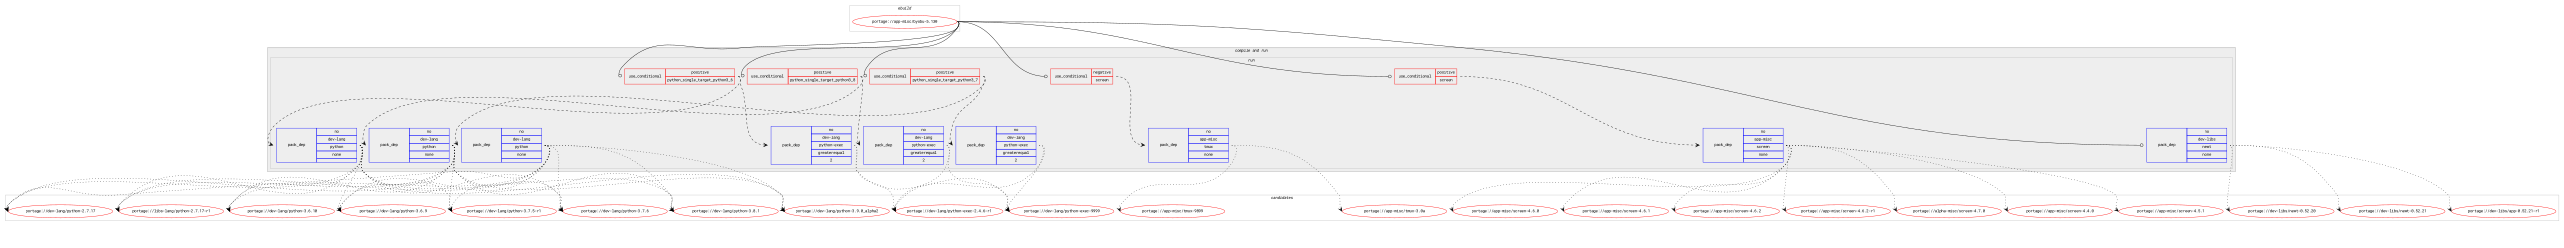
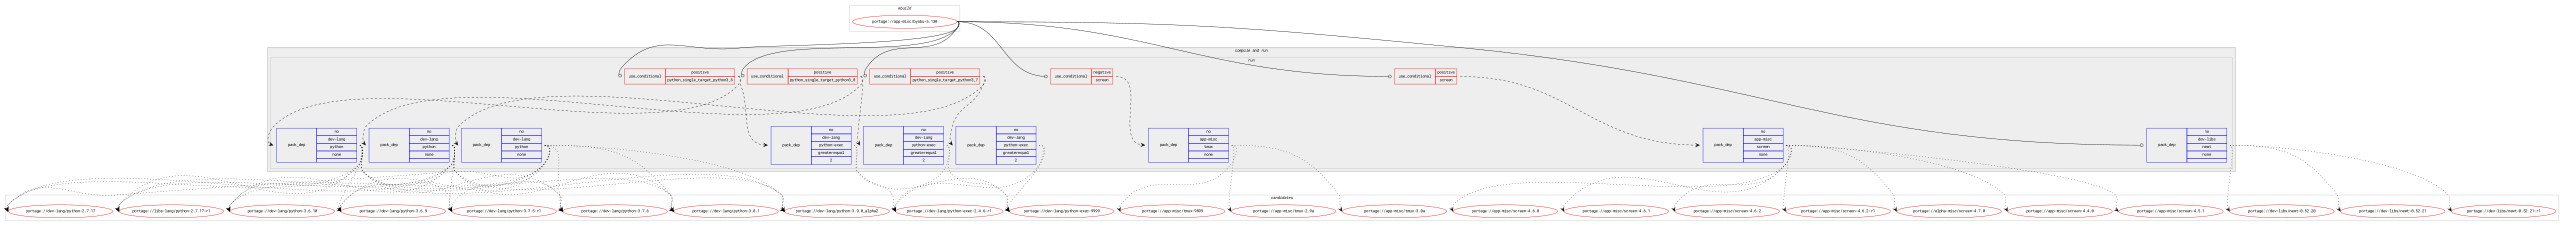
  digraph {
    compound=true
    concentrate=true
    fontname="Roboto Mono"
    fontsize=10
    newrank=true
    rankdir=TB
    ranksep=1.5
    node [color=red fontname="Roboto Mono" fontsize=10]
    edge [arrowhead=vee fontname="Roboto Mono" headport=w style=dotted tailport=e weight=100]
    n1 [label="portage://app-misc/byobu-5.130" width=4]
    n2 [color=blue label=<<TABLE BORDER="0" CELLBORDER="1" CELLSPACING="0" CELLPADDING="4" WIDTH="220"><TR><TD ROWSPAN="6" CELLPADDING="30">pack_dep</TD></TR><TR><TD WIDTH="110">no</TD></TR><TR><TD>app-misc</TD></TR><TR><TD>tmux</TD></TR><TR><TD>none</TD></TR><TR><TD></TD></TR></TABLE>> shape=none]
    n3 [label=<<TABLE BORDER="0" CELLBORDER="1" CELLSPACING="0" CELLPADDING="4"><TR><TD ROWSPAN="3" CELLPADDING="10">use_conditional</TD></TR><TR><TD>negative</TD></TR><TR><TD>screen</TD></TR></TABLE>> shape=none]
    n4 [color=blue label=<<TABLE BORDER="0" CELLBORDER="1" CELLSPACING="0" CELLPADDING="4" WIDTH="220"><TR><TD ROWSPAN="6" CELLPADDING="30">pack_dep</TD></TR><TR><TD WIDTH="110">no</TD></TR><TR><TD>dev-lang</TD></TR><TR><TD>python</TD></TR><TR><TD>none</TD></TR><TR><TD></TD></TR></TABLE>> shape=none]
    n5 [color=blue label=<<TABLE BORDER="0" CELLBORDER="1" CELLSPACING="0" CELLPADDING="4" WIDTH="220"><TR><TD ROWSPAN="6" CELLPADDING="30">pack_dep</TD></TR><TR><TD WIDTH="110">no</TD></TR><TR><TD>dev-lang</TD></TR><TR><TD>python-exec</TD></TR><TR><TD>greaterequal</TD></TR><TR><TD>2</TD></TR></TABLE>> shape=none]
    n6 [label=<<TABLE BORDER="0" CELLBORDER="1" CELLSPACING="0" CELLPADDING="4"><TR><TD ROWSPAN="3" CELLPADDING="10">use_conditional</TD></TR><TR><TD>positive</TD></TR><TR><TD>python_single_target_python3_6</TD></TR></TABLE>> shape=none]
    n7 [color=blue label=<<TABLE BORDER="0" CELLBORDER="1" CELLSPACING="0" CELLPADDING="4" WIDTH="220"><TR><TD ROWSPAN="6" CELLPADDING="30">pack_dep</TD></TR><TR><TD WIDTH="110">no</TD></TR><TR><TD>dev-lang</TD></TR><TR><TD>python</TD></TR><TR><TD>none</TD></TR><TR><TD></TD></TR></TABLE>> shape=none]
    n8 [color=blue label=<<TABLE BORDER="0" CELLBORDER="1" CELLSPACING="0" CELLPADDING="4" WIDTH="220"><TR><TD ROWSPAN="6" CELLPADDING="30">pack_dep</TD></TR><TR><TD WIDTH="110">no</TD></TR><TR><TD>dev-lang</TD></TR><TR><TD>python-exec</TD></TR><TR><TD>greaterequal</TD></TR><TR><TD>2</TD></TR></TABLE>> shape=none]
    n9 [label=<<TABLE BORDER="0" CELLBORDER="1" CELLSPACING="0" CELLPADDING="4"><TR><TD ROWSPAN="3" CELLPADDING="10">use_conditional</TD></TR><TR><TD>positive</TD></TR><TR><TD>python_single_target_python3_7</TD></TR></TABLE>> shape=none]
    n10 [color=blue label=<<TABLE BORDER="0" CELLBORDER="1" CELLSPACING="0" CELLPADDING="4" WIDTH="220"><TR><TD ROWSPAN="6" CELLPADDING="30">pack_dep</TD></TR><TR><TD WIDTH="110">no</TD></TR><TR><TD>dev-lang</TD></TR><TR><TD>python</TD></TR><TR><TD>none</TD></TR><TR><TD></TD></TR></TABLE>> shape=none]
    n11 [color=blue label=<<TABLE BORDER="0" CELLBORDER="1" CELLSPACING="0" CELLPADDING="4" WIDTH="220"><TR><TD ROWSPAN="6" CELLPADDING="30">pack_dep</TD></TR><TR><TD WIDTH="110">no</TD></TR><TR><TD>dev-lang</TD></TR><TR><TD>python-exec</TD></TR><TR><TD>greaterequal</TD></TR><TR><TD>2</TD></TR></TABLE>> shape=none]
    n12 [label=<<TABLE BORDER="0" CELLBORDER="1" CELLSPACING="0" CELLPADDING="4"><TR><TD ROWSPAN="3" CELLPADDING="10">use_conditional</TD></TR><TR><TD>positive</TD></TR><TR><TD>python_single_target_python3_8</TD></TR></TABLE>> shape=none]
    n13 [color=blue label=<<TABLE BORDER="0" CELLBORDER="1" CELLSPACING="0" CELLPADDING="4" WIDTH="220"><TR><TD ROWSPAN="6" CELLPADDING="30">pack_dep</TD></TR><TR><TD WIDTH="110">no</TD></TR><TR><TD>app-misc</TD></TR><TR><TD>screen</TD></TR><TR><TD>none</TD></TR><TR><TD></TD></TR></TABLE>> shape=none]
    n14 [label=<<TABLE BORDER="0" CELLBORDER="1" CELLSPACING="0" CELLPADDING="4"><TR><TD ROWSPAN="3" CELLPADDING="10">use_conditional</TD></TR><TR><TD>positive</TD></TR><TR><TD>screen</TD></TR></TABLE>> shape=none]
    n15 [color=blue label=<<TABLE BORDER="0" CELLBORDER="1" CELLSPACING="0" CELLPADDING="4" WIDTH="220"><TR><TD ROWSPAN="6" CELLPADDING="30">pack_dep</TD></TR><TR><TD WIDTH="110">no</TD></TR><TR><TD>dev-libs</TD></TR><TR><TD>newt</TD></TR><TR><TD>none</TD></TR><TR><TD></TD></TR></TABLE>> shape=none]
    n16 [label="portage://app-misc/tmux-9899" width=4]
    n17 [label="portage://app-misc/tmux-3.0a" width=4]
+   n18 [label="portage://app-misc/tmux-2.9a" width=4]
    n19 [label="portage://dev-lang/python-3.9.0_alpha2" width=4]
    n20 [label="portage://dev-lang/python-3.8.1" width=4]
    n21 [label="portage://dev-lang/python-3.7.6" width=4]
    n22 [label="portage://dev-lang/python-3.7.5-r1" width=4]
    n23 [label="portage://dev-lang/python-3.6.9" width=4]
    n24 [label="portage://dev-lang/python-3.6.10" width=4]
    n25 [label="portage://libs-lang/python-2.7.17-r1" width=4]
    n26 [label="portage://dev-lang/python-2.7.17" width=4]
    n27 [label="portage://dev-lang/python-exec-9999" width=4]
    n28 [label="portage://dev-lang/python-exec-2.4.6-r1" width=4]
    n29 [label="portage://alpha-misc/screen-4.7.0" width=4]
    n30 [label="portage://app-misc/screen-4.6.2-r1" width=4]
    n31 [label="portage://app-misc/screen-4.6.2" width=4]
    n32 [label="portage://app-misc/screen-4.6.1" width=4]
    n33 [label="portage://app-misc/screen-4.6.0" width=4]
    n34 [label="portage://app-misc/screen-4.5.1" width=4]
    n35 [label="portage://app-misc/screen-4.4.0" width=4]
-   n36 [label="portage://dev-libs/app-0.52.21-r1" width=4]
+   n36 [label="portage://dev-libs/newt-0.52.21-r1" width=4]
    n37 [label="portage://dev-libs/newt-0.52.21" width=4]
    n38 [label="portage://dev-libs/newt-0.52.20" width=4]
    subgraph cluster_1 {
      color=gray
      label=<<i>ebuild</i>>
      n1
    }
    subgraph cluster_2 {
      color=gray
      label=<<i>dependencies</i>>
      subgraph cluster_3 {
        color=gray
        fillcolor="#eeeeee"
        label=<<i>compile</i>>
        style=filled
      }
      subgraph cluster_4 {
        color=gray
        fillcolor="#eeeeee"
        label=<<i>compile and run</i>>
        style=filled
      }
      subgraph cluster_5 {
        color=gray
        fillcolor="#eeeeee"
        label=<<i>run</i>>
        style=filled
        subgraph sub_6 {
          color=gray
          fillcolor="#eeeeee"
          label=<<i>run</i>>
          style=filled
          n3
          subgraph sub_7 {
            color=gray
            fillcolor="#eeeeee"
            label=<<i>run</i>>
            style=filled
            n2
          }
        }
        subgraph sub_8 {
          color=gray
          fillcolor="#eeeeee"
          label=<<i>run</i>>
          style=filled
          n6
          subgraph sub_9 {
            color=gray
            fillcolor="#eeeeee"
            label=<<i>run</i>>
            style=filled
            n4
          }
          subgraph sub_10 {
            color=gray
            fillcolor="#eeeeee"
            label=<<i>run</i>>
            style=filled
            n5
          }
        }
        subgraph sub_11 {
          color=gray
          fillcolor="#eeeeee"
          label=<<i>run</i>>
          style=filled
          n9
          subgraph sub_12 {
            color=gray
            fillcolor="#eeeeee"
            label=<<i>run</i>>
            style=filled
            n7
          }
          subgraph sub_13 {
            color=gray
            fillcolor="#eeeeee"
            label=<<i>run</i>>
            style=filled
            n8
          }
        }
        subgraph sub_14 {
          color=gray
          fillcolor="#eeeeee"
          label=<<i>run</i>>
          style=filled
          n12
          subgraph sub_15 {
            color=gray
            fillcolor="#eeeeee"
            label=<<i>run</i>>
            style=filled
            n10
          }
          subgraph sub_16 {
            color=gray
            fillcolor="#eeeeee"
            label=<<i>run</i>>
            style=filled
            n11
          }
        }
        subgraph sub_17 {
          color=gray
          fillcolor="#eeeeee"
          label=<<i>run</i>>
          style=filled
          n14
          subgraph sub_18 {
            color=gray
            fillcolor="#eeeeee"
            label=<<i>run</i>>
            style=filled
            n13
          }
        }
        subgraph sub_19 {
          color=gray
          fillcolor="#eeeeee"
          label=<<i>run</i>>
          style=filled
          n15
        }
      }
    }
    subgraph cluster_20 {
      color=gray
      label=<<i>candidates</i>>
      rank=same
      subgraph sub_21 {
        color=black
        label=<<i>candidates</i>>
        nodesep=1
        rank=same
        n16
        n17
+       n18
      }
      subgraph sub_22 {
        color=black
        label=<<i>candidates</i>>
        nodesep=1
        rank=same
        n19
        n20
        n21
        n22
        n23
        n24
        n25
        n26
      }
      subgraph sub_23 {
        color=black
        label=<<i>candidates</i>>
        nodesep=1
        rank=same
        n27
        n28
      }
      subgraph sub_24 {
        color=black
        label=<<i>candidates</i>>
        nodesep=1
        rank=same
        n19
        n20
        n21
        n22
        n23
        n24
        n25
        n26
      }
      subgraph sub_25 {
        color=black
        label=<<i>candidates</i>>
        nodesep=1
        rank=same
        n27
        n28
      }
      subgraph sub_26 {
        color=black
        label=<<i>candidates</i>>
        nodesep=1
        rank=same
        n19
        n20
        n21
        n22
        n23
        n24
        n25
        n26
      }
      subgraph sub_27 {
        color=black
        label=<<i>candidates</i>>
        nodesep=1
        rank=same
        n27
        n28
      }
      subgraph sub_28 {
        color=black
        label=<<i>candidates</i>>
        nodesep=1
        rank=same
        n29
        n30
        n31
        n32
        n33
        n34
        n35
      }
      subgraph sub_29 {
        color=black
        label=<<i>candidates</i>>
        nodesep=1
        rank=same
        n36
        n37
        n38
      }
    }
    n1 -> n3 [arrowhead=odot style=solid weight=20]
    n1 -> n6 [arrowhead=odot style=solid weight=20]
    n1 -> n9 [arrowhead=odot style=solid weight=20]
    n1 -> n12 [arrowhead=odot style=solid weight=20]
    n1 -> n14 [arrowhead=odot style=solid weight=20]
    n1 -> n15 [arrowhead=odot style=solid weight=20]
    n2 -> n16
    n2 -> n17
+   n2 -> n18
    n3 -> n2 [style=dashed weight=20]
    n4 -> n19
    n4 -> n20
    n4 -> n21
    n4 -> n22
    n4 -> n23
    n4 -> n24
    n4 -> n25
    n4 -> n26
    n5 -> n27
    n5 -> n28
    n6 -> n4 [style=dashed weight=20]
    n6 -> n5 [style=dashed weight=20]
    n7 -> n19
    n7 -> n20
    n7 -> n21
    n7 -> n22
    n7 -> n23
    n7 -> n24
    n7 -> n25
    n7 -> n26
    n8 -> n27
    n8 -> n28
    n9 -> n7 [style=dashed weight=20]
    n9 -> n8 [style=dashed weight=20]
    n10 -> n19
    n10 -> n20
    n10 -> n21
    n10 -> n22
    n10 -> n23
    n10 -> n24
    n10 -> n25
    n10 -> n26
    n11 -> n27
    n11 -> n28
    n12 -> n10 [style=dashed weight=20]
    n12 -> n11 [style=dashed weight=20]
    n13 -> n29
    n13 -> n30
    n13 -> n31
    n13 -> n32
    n13 -> n33
    n13 -> n34
    n13 -> n35
    n14 -> n13 [style=dashed weight=20]
    n15 -> n36
    n15 -> n37
    n15 -> n38
  }
